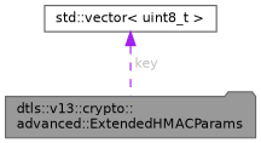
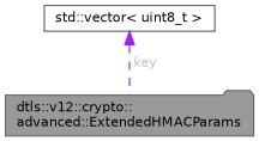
  digraph {
    node [color=gray40 fontname=Helvetica fontsize=10 style=filled]
-   n1 [fillcolor=grey60 fontcolor=black height=0.2 label="dtls::v13::crypto::\ladvanced::ExtendedHMACParams" shape=folder width=0.4]
+   n1 [fillcolor=grey60 fontcolor=black height=0.2 label="dtls::v12::crypto::\ladvanced::ExtendedHMACParams" shape=folder width=0.4]
    n2 [fillcolor=white height=0.2 label="std::vector\< uint8_t \>" shape=box width=0.4]
    n2 -> n1 [color=purple dir=back fontcolor=grey fontname=Helvetica fontsize=10 label=" key" labelfontname=Helvetica labelfontsize=10 style=dashed]
  }
